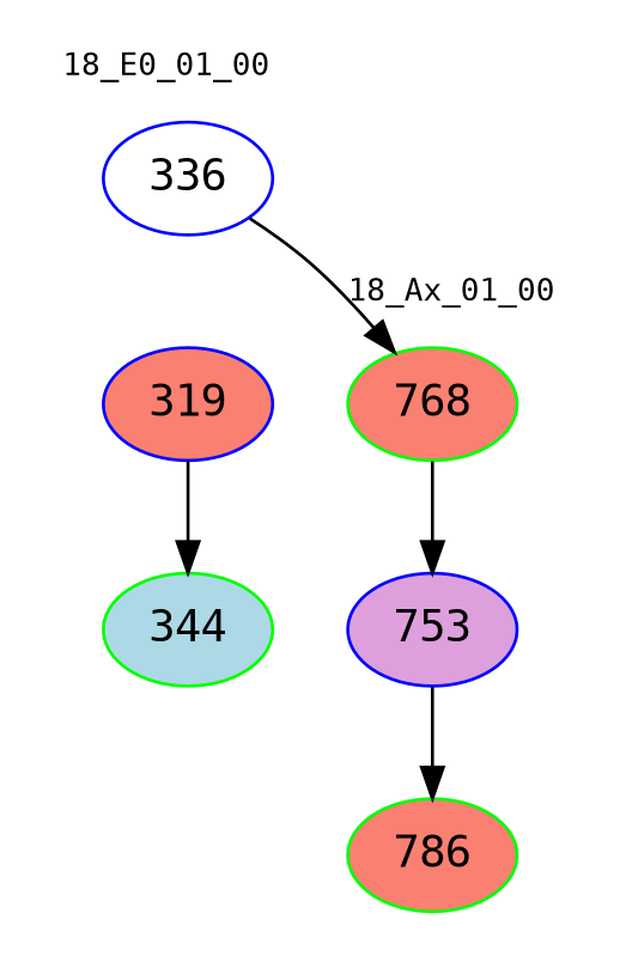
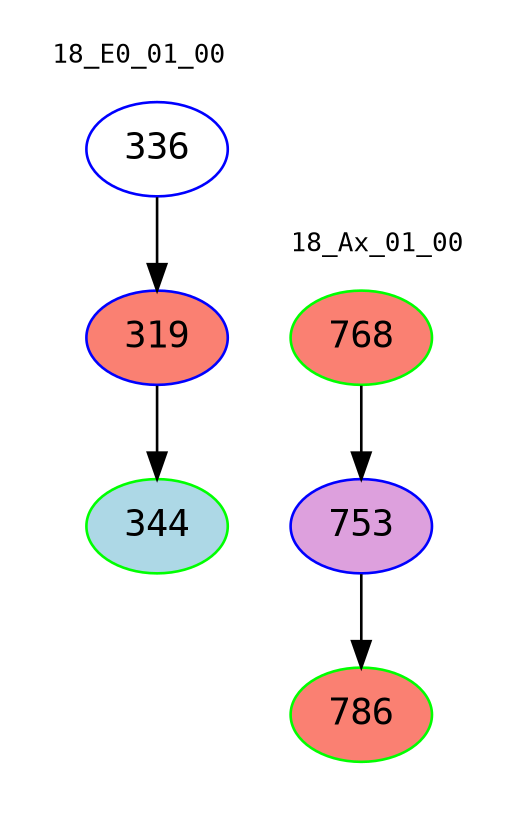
  digraph {
    fontname="DejaVu Sans Mono"
    node [color=green fillcolor=salmon fontname="DejaVu Sans Mono" style=filled]
    edge [color=black fontname="DejaVu Sans Mono"]
    n1 [label=768]
    n2 [color=blue fillcolor=plum label=753]
    n3 [label=786]
    n4 [color=blue fillcolor=white label=336]
    n5 [color=blue label=319]
    n6 [fillcolor=lightblue label=344]
    subgraph cluster_1 {
      color=white
      fontsize=10
      label="18_Ax_01_00"
      n1
      n2
      n3
    }
    subgraph cluster_2 {
      color=white
      fontsize=10
      label="18_E0_01_00"
      n4
      n5
      n6
    }
    n1 -> n2
    n2 -> n3
-   n4 -> n1
+   n4 -> n5
    n5 -> n6
  }
